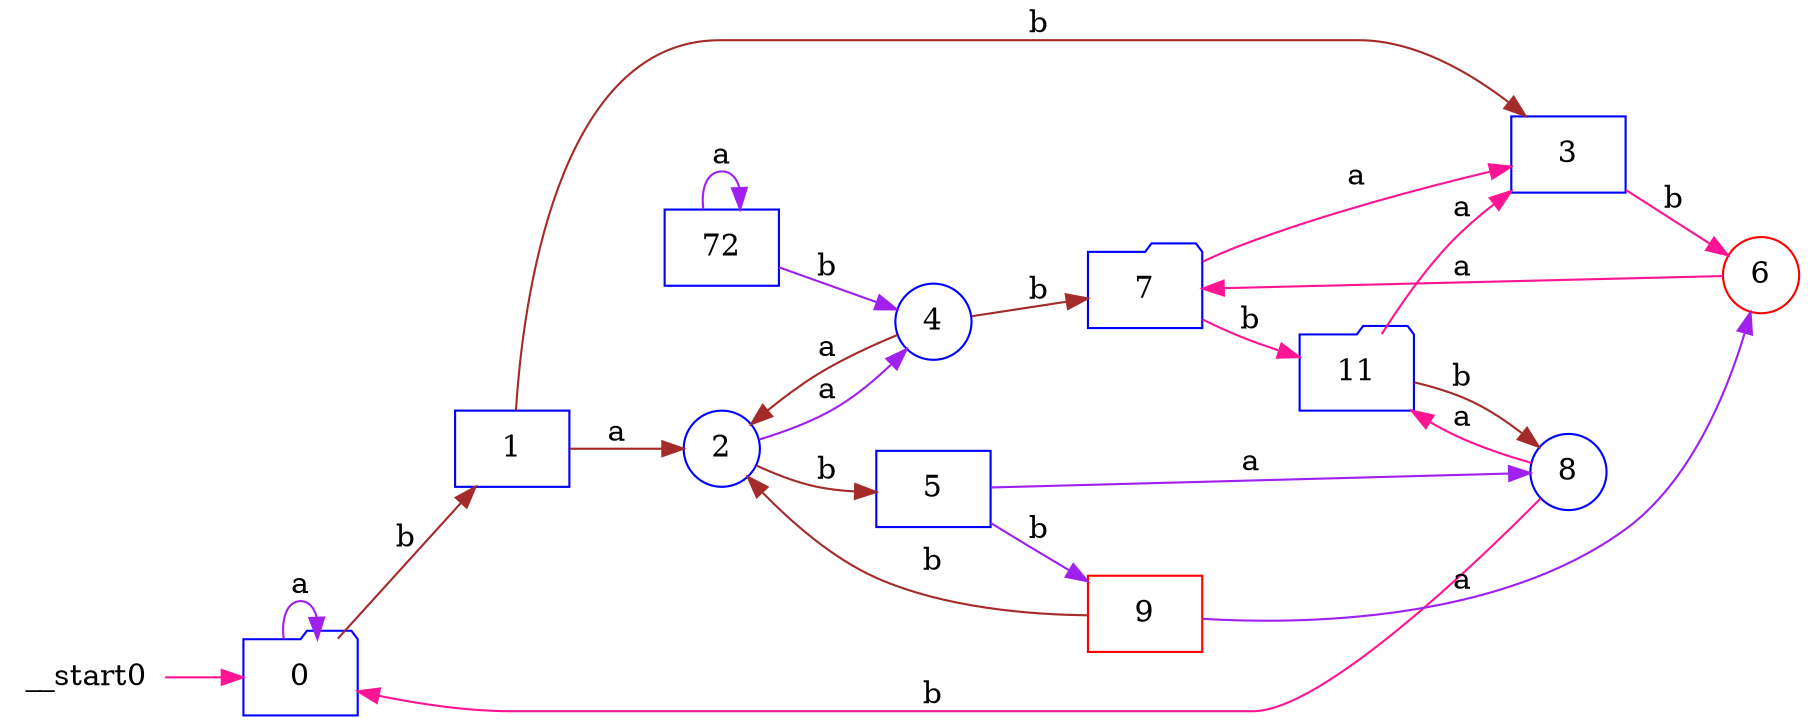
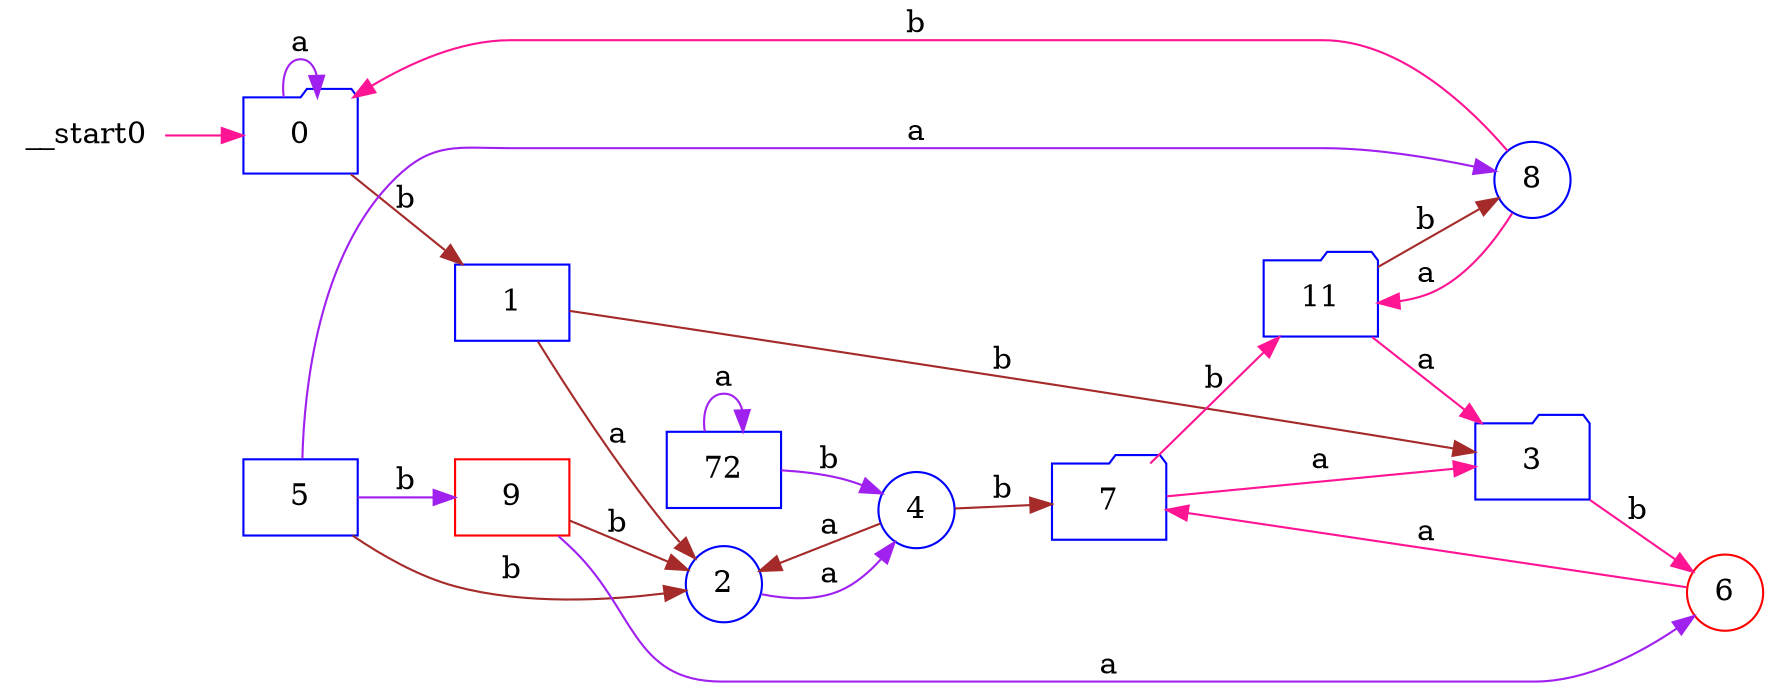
  digraph {
    rankdir=LR
    node [color=blue shape=box]
    edge [color=deeppink]
    __start0 [color=red shape=none]
    0 [shape=folder]
    1
    2 [shape=circle]
-   3
+   3 [shape=folder]
    4 [shape=circle]
    5
    6 [color=red shape=circle]
    7 [shape=folder]
    8 [shape=circle]
    9 [color=red]
    11 [shape=folder]
    n13 [label=72]
    __start0 -> 0
    0 -> 0 [color=purple label=a]
    0 -> 1 [color=brown label=b]
    1 -> 2 [color=brown label=a]
    1 -> 3 [color=brown label=b]
    2 -> 4 [color=purple label=a]
-   2 -> 5 [color=brown label=b]
+   5 -> 2 [color=brown label=b]
    3 -> 6 [label=b]
    4 -> 2 [color=brown label=a]
    4 -> 7 [color=brown label=b]
    5 -> 8 [color=purple label=a]
    5 -> 9 [color=purple label=b]
    6 -> 7 [label=a]
    7 -> 3 [label=a]
    7 -> 11 [label=b]
    8 -> 0 [label=b]
    8 -> 11 [label=a]
    9 -> 2 [color=brown label=b]
    9 -> 6 [color=purple label=a]
    11 -> 3 [label=a]
    11 -> 8 [color=brown label=b]
    n13 -> 4 [color=purple label=b]
    n13 -> n13 [color=purple label=a]
  }
